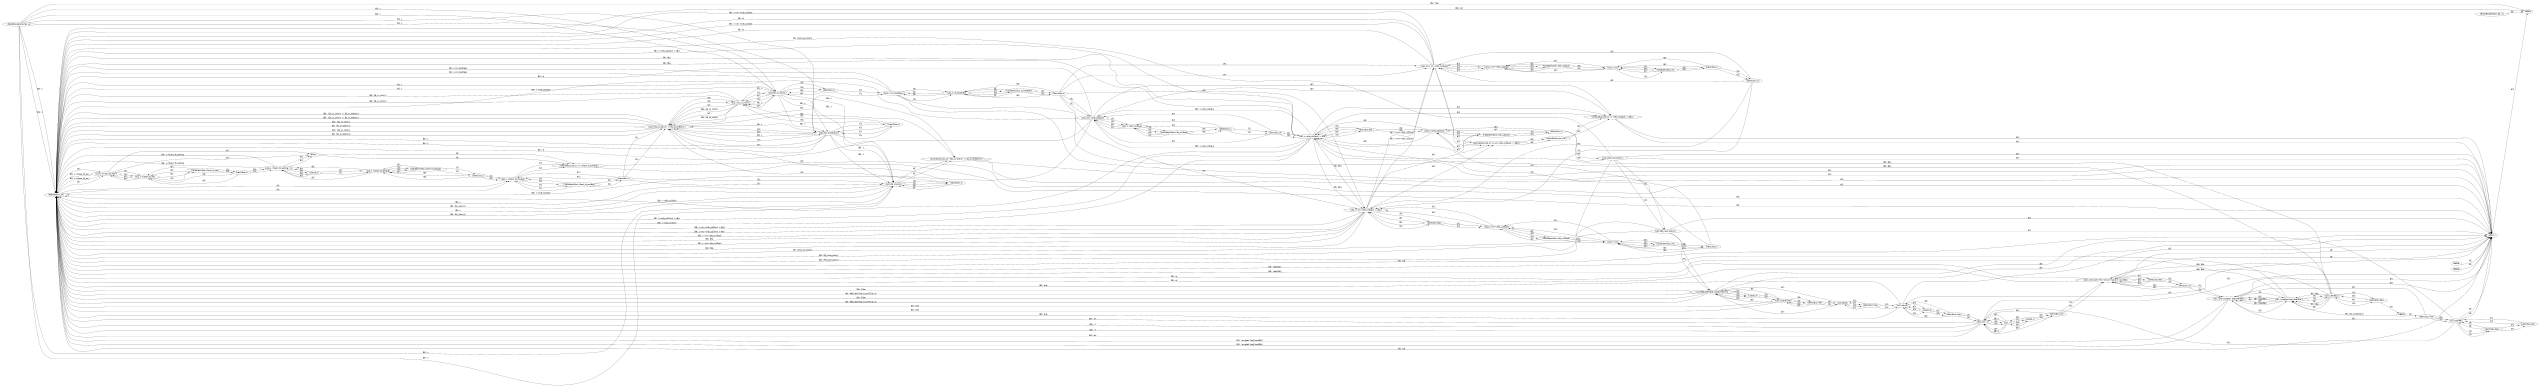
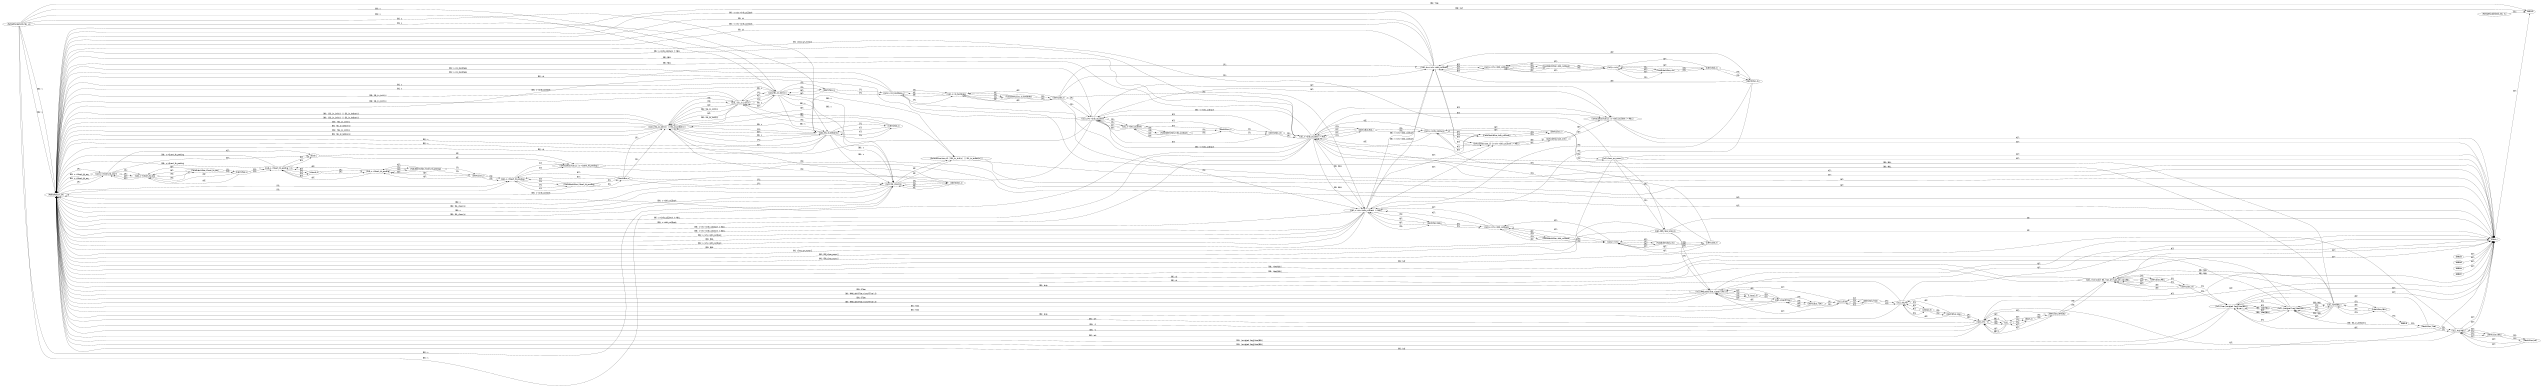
  digraph {
    fontname="IBM Plex Mono"
    rankdir=LR
    node [fontname="IBM Plex Mono"]
    edge [fontname="IBM Plex Mono"]
    n1 [label="(MethodReturn,int)"]
    n2 [label="(Call,s->tlsext_hb_pending)"]
    n3 [label="(Call,s->tlsext_hb_seq++)"]
    1000122
    n5 [label="(ControlStructure,if (s->tlsext_hb_pending))"]
    n6 [label="(FieldIdentifier,tlsext_hb_pending)"]
    n7 [label="(Block,)"]
    n8 [label="(Call,s->tlsext_hb_seq)"]
    n9 [label="(MethodParameterIn,SSL *s)"]
    n10 [label="(Call,SSL_in_before(s))"]
    n11 [label="(Call,SSL_clear(s))"]
    n12 [label="(Call,SSL_in_init(s))"]
    n13 [label="(Identifier,s)"]
    n14 [label="(Call,!SSL_in_init(s) || SSL_in_before(s))"]
    n15 [label="(ControlStructure,if (!SSL_in_init(s) || SSL_in_before(s)))"]
    n16 [label="(Identifier,s)"]
    n17 [label="(Identifier,s)"]
    n18 [label="(Call,!SSL_in_init(s))"]
    n19 [label="(MethodParameterOut,SSL *s)"]
    n20 [label="(Call,ERR_clear_error())"]
    n21 [label="(Block,)"]
    n22 [label="(Call,RAND_add(&Time,sizeof(Time),0))"]
    n23 [label="(Literal,0)"]
    n24 [label="(Call,clear_sys_error())"]
    n25 [label="(ControlStructure,if (s->info_callback != NULL))"]
    n26 [label="(Identifier,NULL)"]
    n27 [label="(Call,s->info_callback != NULL)"]
    n28 [label="(Call,s->info_callback)"]
    n29 [label="(Call,cb=s->info_callback)"]
    n30 [label="(Call,s->ctx->info_callback != NULL)"]
    n31 [label="(FieldIdentifier,info_callback)"]
    n32 [label="(Call,s->info_callback)"]
    n33 [label="(Identifier,NULL)"]
    n34 [label="(ControlStructure,if (s->ctx->info_callback != NULL))"]
    n35 [label="(Call,cb=s->ctx->info_callback)"]
    n36 [label="(Identifier,s)"]
    n37 [label="(FieldIdentifier,info_callback)"]
    n38 [label="(Identifier,cb)"]
    n39 [label="(Identifier,s)"]
    n40 [label="(ControlStructure,init)"]
    n41 [label="(Call,s->ctx->info_callback)"]
    n42 [label="(Call,s->ctx->info_callback)"]
    n43 [label="(FieldIdentifier,info_callback)"]
    n44 [label="(Call,s->ctx)"]
    n45 [label="(FieldIdentifier,ctx)"]
    n46 [label="(Identifier,s)"]
    n47 [label="(FieldIdentifier,info_callback)"]
    n48 [label="(Call,s->ctx)"]
    n49 [label="(FieldIdentifier,ctx)"]
    n50 [label="(Identifier,cb)"]
    n51 [label="(Identifier,s)"]
    n52 [label="(Call,s->in_handshake++)"]
    n53 [label="(Call,s->in_handshake)"]
    n54 [label="(FieldIdentifier,in_handshake)"]
    n55 [label="(Identifier,s)"]
    n56 [label="(Identifier,s)"]
    n57 [label="(Call,s->tlsext_hb_pending = 0)"]
    n58 [label="(Literal,0)"]
    n59 [label="(Call,s->tlsext_hb_pending)"]
    n60 [label="(FieldIdentifier,tlsext_hb_pending)"]
    n61 [label="(Identifier,s)"]
    n62 [label="(FieldIdentifier,tlsext_hb_seq)"]
    n63 [label="(Identifier,s)"]
    n64 [label="(Identifier,buf)"]
    n65 [label="(Call,*buf=NULL)"]
    n66 [label="(Identifier,NULL)"]
    n67 [label="(Call,Time=(unsigned long)time(NULL))"]
    n68 [label="(Call,(unsigned long)time(NULL))"]
    n69 [label="(Call,time(NULL))"]
    n70 [label="(Identifier,Time)"]
    n71 [label="(Identifier,NULL)"]
    n72 [label="(Call,(*cb)(const SSL *ssl,int type,int val)=NULL)"]
    1000133
    n74 [label="(Identifier,NULL)"]
    n75 [label="(Identifier,cb)"]
    n76 [label="(Call,-1)"]
-   n77 [label="(Literal,1)"]
+   n77 [label="(Block,1)"]
    n78 [label="(Call,ret= -1)"]
-   n79 [label="(Identifier,ret)"]
+   n79 [label="(Identifier,pending)"]
    n80 [label="(Call,skip=0)"]
    n81 [label="(Literal,0)"]
    n82 [label="(Identifier,skip)"]
    n83 [label="(Call,sizeof(Time))"]
    n84 [label="(Call,&Time)"]
    n85 [label="(Identifier,Time)"]
    n86 [label="(Identifier,Time)"]
    1000136
    1000140
+   1000146
+   1000147
    n1 -> n2 [label="CFG: "]
    n1 -> n2 [label="CFG: "]
    n1 -> n3 [label="CFG: "]
    n1 -> n3 [label="CFG: "]
    n1 -> 1000122 [label="DDG: buf"]
    n2 -> n5 [label="AST: "]
    n2 -> n5 [label="AST: "]
    n2 -> n6 [label="CFG: "]
    n2 -> n6 [label="CFG: "]
    n3 -> n1 [label="DDG: s->tlsext_hb_seq"]
    n3 -> n1 [label="DDG: s->tlsext_hb_seq"]
    n3 -> n7 [label="AST: "]
    n3 -> n7 [label="AST: "]
    n3 -> n8 [label="CFG: "]
    n3 -> n8 [label="CFG: "]
    n5 -> n21 [label="AST: "]
    n5 -> n21 [label="AST: "]
    n6 -> n2 [label="AST: "]
    n6 -> n2 [label="AST: "]
    n6 -> n56 [label="CFG: "]
    n6 -> n56 [label="CFG: "]
    n7 -> n5 [label="AST: "]
    n7 -> n5 [label="AST: "]
    n8 -> n3 [label="AST: "]
    n8 -> n3 [label="AST: "]
    n8 -> n62 [label="CFG: "]
    n8 -> n62 [label="CFG: "]
    n9 -> n1 [label="DDG: s"]
    n9 -> n1 [label="DDG: s"]
    n9 -> 1000122 [label="DDG: Time"]
    n9 -> n10 [label="DDG: s"]
    n9 -> n10 [label="DDG: s"]
    n9 -> n11 [label="DDG: s"]
    n9 -> n11 [label="DDG: s"]
    n9 -> n12 [label="DDG: s"]
    n9 -> n12 [label="DDG: s"]
    n10 -> n1 [label="DDG: s"]
    n10 -> n1 [label="DDG: s"]
    n10 -> n11 [label="DDG: s"]
    n10 -> n11 [label="DDG: s"]
    n10 -> n13 [label="CFG: "]
    n10 -> n13 [label="CFG: "]
    n10 -> n14 [label="AST: "]
    n10 -> n14 [label="DDG: s"]
    n10 -> n14 [label="AST: "]
    n10 -> n14 [label="DDG: s"]
    n11 -> n1 [label="DDG: SSL_clear(s)"]
    n11 -> n1 [label="DDG: s"]
    n11 -> n1 [label="DDG: SSL_clear(s)"]
    n11 -> n1 [label="DDG: s"]
    n11 -> n15 [label="AST: "]
    n11 -> n15 [label="AST: "]
    n11 -> n16 [label="CFG: "]
    n11 -> n16 [label="CFG: "]
    n12 -> n1 [label="DDG: s"]
    n12 -> n1 [label="DDG: s"]
    n12 -> n10 [label="DDG: s"]
    n12 -> n10 [label="DDG: s"]
    n12 -> n11 [label="DDG: s"]
    n12 -> n11 [label="DDG: s"]
    n12 -> n17 [label="CFG: "]
    n12 -> n17 [label="CFG: "]
    n12 -> n18 [label="AST: "]
    n12 -> n18 [label="DDG: s"]
    n12 -> n18 [label="AST: "]
    n12 -> n18 [label="DDG: s"]
    n13 -> n10 [label="AST: "]
    n13 -> n10 [label="AST: "]
    n13 -> n18 [label="CFG: "]
    n13 -> n18 [label="CFG: "]
    n14 -> n1 [label="DDG: SSL_in_before(s)"]
    n14 -> n1 [label="DDG: !SSL_in_init(s) || SSL_in_before(s)"]
    n14 -> n1 [label="DDG: !SSL_in_init(s)"]
    n14 -> n1 [label="DDG: SSL_in_before(s)"]
    n14 -> n1 [label="DDG: !SSL_in_init(s) || SSL_in_before(s)"]
    n14 -> n1 [label="DDG: !SSL_in_init(s)"]
    n14 -> n10 [label="CFG: "]
    n14 -> n10 [label="CFG: "]
    n14 -> n15 [label="AST: "]
    n14 -> n15 [label="AST: "]
    n14 -> n18 [label="CFG: "]
    n14 -> n18 [label="CFG: "]
    n15 -> n21 [label="AST: "]
    n15 -> n21 [label="AST: "]
    n16 -> n11 [label="AST: "]
    n16 -> n11 [label="AST: "]
    n16 -> n14 [label="CFG: "]
    n16 -> n14 [label="CFG: "]
    n17 -> n12 [label="AST: "]
    n17 -> n12 [label="AST: "]
    n17 -> n52 [label="CFG: "]
    n17 -> n52 [label="CFG: "]
    n18 -> n1 [label="DDG: SSL_in_init(s)"]
    n18 -> n1 [label="DDG: SSL_in_init(s)"]
    n18 -> n12 [label="CFG: "]
    n18 -> n12 [label="CFG: "]
    n18 -> n14 [label="AST: "]
    n18 -> n14 [label="DDG: SSL_in_init(s)"]
    n18 -> n14 [label="AST: "]
    n18 -> n14 [label="DDG: SSL_in_init(s)"]
    n19 -> 1000122 [label="SSL: "]
    n20 -> n1 [label="DDG: ERR_clear_error()"]
    n20 -> n1 [label="DDG: ERR_clear_error()"]
    n20 -> n21 [label="AST: "]
    n20 -> n21 [label="AST: "]
    n20 -> n22 [label="CFG: "]
    n20 -> n22 [label="CFG: "]
    n21 -> 1000122 [label="AST: "]
    n22 -> n1 [label="DDG: RAND_add(&Time,sizeof(Time),0)"]
    n22 -> n1 [label="DDG: &Time"]
    n22 -> n1 [label="DDG: RAND_add(&Time,sizeof(Time),0)"]
    n22 -> n1 [label="DDG: &Time"]
    n22 -> n21 [label="AST: "]
    n22 -> n21 [label="AST: "]
    n22 -> n23 [label="CFG: "]
    n22 -> n23 [label="CFG: "]
    n23 -> n22 [label="AST: "]
    n23 -> n22 [label="AST: "]
    n23 -> n83 [label="CFG: "]
    n23 -> n83 [label="CFG: "]
    n24 -> n1 [label="DDG: clear_sys_error()"]
    n24 -> n1 [label="DDG: clear_sys_error()"]
    n24 -> n20 [label="CFG: "]
    n24 -> n20 [label="CFG: "]
    n24 -> n21 [label="AST: "]
    n24 -> n21 [label="AST: "]
    n25 -> n21 [label="AST: "]
    n25 -> n21 [label="AST: "]
    n26 -> n27 [label="AST: "]
    n26 -> n27 [label="AST: "]
    n26 -> n28 [label="CFG: "]
    n26 -> n28 [label="CFG: "]
    n27 -> n1 [label="DDG: s->info_callback != NULL"]
    n27 -> n1 [label="DDG: NULL"]
    n27 -> n1 [label="DDG: s->info_callback"]
    n27 -> n1 [label="DDG: s->info_callback != NULL"]
    n27 -> n1 [label="DDG: NULL"]
    n27 -> n1 [label="DDG: s->info_callback"]
    n27 -> n25 [label="AST: "]
    n27 -> n25 [label="AST: "]
    n27 -> n26 [label="CFG: "]
    n27 -> n26 [label="CFG: "]
    n27 -> n29 [label="DDG: s->info_callback"]
    n27 -> n29 [label="DDG: s->info_callback"]
    n27 -> n30 [label="DDG: NULL"]
    n27 -> n30 [label="DDG: NULL"]
    n28 -> n27 [label="AST: "]
    n28 -> n27 [label="AST: "]
    n28 -> n31 [label="CFG: "]
    n28 -> n31 [label="CFG: "]
    n29 -> n1 [label="DDG: cb"]
    n29 -> n1 [label="DDG: s->info_callback"]
    n29 -> n1 [label="DDG: cb"]
    n29 -> n1 [label="DDG: s->info_callback"]
    n29 -> n25 [label="AST: "]
    n29 -> n25 [label="AST: "]
    n29 -> n32 [label="CFG: "]
    n29 -> n32 [label="CFG: "]
    n30 -> n1 [label="DDG: NULL"]
    n30 -> n1 [label="DDG: s->ctx->info_callback != NULL"]
    n30 -> n1 [label="DDG: s->ctx->info_callback"]
    n30 -> n1 [label="DDG: NULL"]
    n30 -> n1 [label="DDG: s->ctx->info_callback != NULL"]
    n30 -> n1 [label="DDG: s->ctx->info_callback"]
    n30 -> n33 [label="CFG: "]
    n30 -> n33 [label="CFG: "]
    n30 -> n34 [label="AST: "]
    n30 -> n34 [label="AST: "]
    n30 -> n35 [label="DDG: s->ctx->info_callback"]
    n30 -> n35 [label="DDG: s->ctx->info_callback"]
    n31 -> n28 [label="AST: "]
    n31 -> n28 [label="AST: "]
    n31 -> n36 [label="CFG: "]
    n31 -> n36 [label="CFG: "]
    n32 -> n29 [label="AST: "]
    n32 -> n29 [label="AST: "]
    n32 -> n37 [label="CFG: "]
    n32 -> n37 [label="CFG: "]
    n33 -> n30 [label="AST: "]
    n33 -> n30 [label="AST: "]
    n33 -> n41 [label="CFG: "]
    n33 -> n41 [label="CFG: "]
    n34 -> n40 [label="AST: "]
    n34 -> n40 [label="AST: "]
    n35 -> n1 [label="DDG: s->ctx->info_callback"]
    n35 -> n1 [label="DDG: cb"]
    n35 -> n1 [label="DDG: s->ctx->info_callback"]
    n35 -> n1 [label="DDG: cb"]
    n35 -> n34 [label="AST: "]
    n35 -> n34 [label="AST: "]
    n35 -> n42 [label="CFG: "]
    n35 -> n42 [label="CFG: "]
    n36 -> n24 [label="CFG: "]
    n36 -> n24 [label="CFG: "]
    n36 -> n28 [label="AST: "]
    n36 -> n28 [label="AST: "]
    n37 -> n32 [label="AST: "]
    n37 -> n32 [label="AST: "]
    n37 -> n39 [label="CFG: "]
    n37 -> n39 [label="CFG: "]
    n38 -> n27 [label="CFG: "]
    n38 -> n27 [label="CFG: "]
    n38 -> n29 [label="AST: "]
    n38 -> n29 [label="AST: "]
    n39 -> n32 [label="AST: "]
    n39 -> n32 [label="AST: "]
    n39 -> n38 [label="CFG: "]
    n39 -> n38 [label="CFG: "]
    n40 -> n25 [label="AST: "]
    n40 -> n25 [label="AST: "]
    n41 -> n30 [label="AST: "]
    n41 -> n30 [label="AST: "]
    n41 -> n43 [label="CFG: "]
    n41 -> n43 [label="CFG: "]
    n42 -> n35 [label="AST: "]
    n42 -> n35 [label="AST: "]
    n42 -> n47 [label="CFG: "]
    n42 -> n47 [label="CFG: "]
    n43 -> n41 [label="AST: "]
    n43 -> n41 [label="AST: "]
    n43 -> n44 [label="CFG: "]
    n43 -> n44 [label="CFG: "]
    n44 -> n41 [label="AST: "]
    n44 -> n41 [label="AST: "]
    n44 -> n45 [label="CFG: "]
    n44 -> n45 [label="CFG: "]
    n45 -> n44 [label="AST: "]
    n45 -> n44 [label="AST: "]
    n45 -> n46 [label="CFG: "]
    n45 -> n46 [label="CFG: "]
    n46 -> n27 [label="CFG: "]
    n46 -> n27 [label="CFG: "]
    n46 -> n44 [label="AST: "]
    n46 -> n44 [label="AST: "]
    n47 -> n42 [label="AST: "]
    n47 -> n42 [label="AST: "]
    n47 -> n48 [label="CFG: "]
    n47 -> n48 [label="CFG: "]
    n48 -> n42 [label="AST: "]
    n48 -> n42 [label="AST: "]
    n48 -> n49 [label="CFG: "]
    n48 -> n49 [label="CFG: "]
    n49 -> n48 [label="AST: "]
    n49 -> n48 [label="AST: "]
    n49 -> n51 [label="CFG: "]
    n49 -> n51 [label="CFG: "]
    n50 -> n30 [label="CFG: "]
    n50 -> n30 [label="CFG: "]
    n50 -> n35 [label="AST: "]
    n50 -> n35 [label="AST: "]
    n51 -> n48 [label="AST: "]
    n51 -> n48 [label="AST: "]
    n51 -> n50 [label="CFG: "]
    n51 -> n50 [label="CFG: "]
    n52 -> n1 [label="DDG: s->in_handshake"]
    n52 -> n1 [label="DDG: s->in_handshake"]
    n52 -> n21 [label="AST: "]
    n52 -> n21 [label="AST: "]
    n52 -> n53 [label="CFG: "]
    n52 -> n53 [label="CFG: "]
    n53 -> n52 [label="AST: "]
    n53 -> n52 [label="AST: "]
    n53 -> n54 [label="CFG: "]
    n53 -> n54 [label="CFG: "]
    n54 -> n53 [label="AST: "]
    n54 -> n53 [label="AST: "]
    n54 -> n55 [label="CFG: "]
    n54 -> n55 [label="CFG: "]
    n55 -> n29 [label="CFG: "]
    n55 -> n29 [label="CFG: "]
    n55 -> n30 [label="CFG: "]
    n55 -> n30 [label="CFG: "]
    n55 -> n35 [label="CFG: "]
    n55 -> n35 [label="CFG: "]
    n55 -> n53 [label="AST: "]
    n55 -> n53 [label="AST: "]
    n56 -> n2 [label="AST: "]
    n56 -> n2 [label="AST: "]
    n56 -> n11 [label="CFG: "]
    n56 -> n11 [label="CFG: "]
    n56 -> n14 [label="CFG: "]
    n56 -> n14 [label="CFG: "]
    n57 -> n1 [label="DDG: s->tlsext_hb_pending"]
    n57 -> n1 [label="DDG: s->tlsext_hb_pending"]
    n57 -> n7 [label="AST: "]
    n57 -> n7 [label="AST: "]
    n57 -> n58 [label="CFG: "]
    n57 -> n58 [label="CFG: "]
    n58 -> n57 [label="AST: "]
    n58 -> n57 [label="AST: "]
    n58 -> n59 [label="CFG: "]
    n58 -> n59 [label="CFG: "]
    n59 -> n57 [label="AST: "]
    n59 -> n57 [label="AST: "]
    n59 -> n60 [label="CFG: "]
    n59 -> n60 [label="CFG: "]
    n60 -> n59 [label="AST: "]
    n60 -> n59 [label="AST: "]
    n60 -> n61 [label="CFG: "]
    n60 -> n61 [label="CFG: "]
    n61 -> n2 [label="CFG: "]
    n61 -> n2 [label="CFG: "]
    n61 -> n59 [label="AST: "]
    n61 -> n59 [label="AST: "]
    n62 -> n8 [label="AST: "]
    n62 -> n8 [label="AST: "]
    n62 -> n63 [label="CFG: "]
    n62 -> n63 [label="CFG: "]
    n63 -> n8 [label="AST: "]
    n63 -> n8 [label="AST: "]
    n63 -> n57 [label="CFG: "]
    n63 -> n57 [label="CFG: "]
    n64 -> n65 [label="AST: "]
    n64 -> n65 [label="AST: "]
    n65 -> n1 [label="DDG: buf"]
    n65 -> n1 [label="DDG: buf"]
    n65 -> n21 [label="AST: "]
    n65 -> n21 [label="AST: "]
    n65 -> n66 [label="CFG: "]
    n65 -> n66 [label="CFG: "]
    n66 -> n64 [label="CFG: "]
    n66 -> n64 [label="CFG: "]
    n66 -> n65 [label="AST: "]
    n66 -> n65 [label="AST: "]
    n67 -> n1 [label="DDG: (unsigned long)time(NULL)"]
    n67 -> n1 [label="DDG: (unsigned long)time(NULL)"]
    n67 -> n21 [label="AST: "]
    n67 -> n21 [label="AST: "]
    n67 -> n68 [label="CFG: "]
    n67 -> n68 [label="CFG: "]
    n68 -> n1 [label="DDG: time(NULL)"]
    n68 -> n1 [label="DDG: time(NULL)"]
    n68 -> n67 [label="AST: "]
    n68 -> n67 [label="DDG: time(NULL)"]
    n68 -> n67 [label="AST: "]
    n68 -> n67 [label="DDG: time(NULL)"]
    n68 -> n69 [label="CFG: "]
    n68 -> n69 [label="CFG: "]
    n69 -> n27 [label="DDG: NULL"]
    n69 -> n27 [label="DDG: NULL"]
    n69 -> n68 [label="AST: "]
    n69 -> n68 [label="DDG: NULL"]
    n69 -> n68 [label="AST: "]
    n69 -> n68 [label="DDG: NULL"]
    n69 -> n71 [label="CFG: "]
    n69 -> n71 [label="CFG: "]
    n69 -> n72 [label="DDG: NULL"]
    n69 -> n72 [label="DDG: NULL"]
    n70 -> n65 [label="CFG: "]
    n70 -> n65 [label="CFG: "]
    n70 -> n67 [label="AST: "]
    n70 -> n67 [label="AST: "]
    n71 -> n69 [label="AST: "]
    n71 -> n69 [label="AST: "]
    n71 -> 1000133 [label="CFG: "]
    n72 -> n1 [label="DDG: cb"]
    n72 -> n1 [label="DDG: cb"]
    n72 -> n21 [label="AST: "]
    n72 -> n21 [label="AST: "]
    n72 -> n74 [label="CFG: "]
    n72 -> n74 [label="CFG: "]
    1000133 -> n68 [label="DDG: SSL_in_before(s)"]
    1000133 -> n70 [label="CFG: "]
    n74 -> n72 [label="AST: "]
    n74 -> n72 [label="AST: "]
    n74 -> n75 [label="CFG: "]
    n74 -> n75 [label="CFG: "]
    n75 -> n67 [label="CFG: "]
    n75 -> n67 [label="CFG: "]
    n75 -> n72 [label="AST: "]
    n75 -> n72 [label="AST: "]
    n76 -> n77 [label="CFG: "]
    n76 -> n77 [label="CFG: "]
    n76 -> n78 [label="AST: "]
    n76 -> n78 [label="DDG: 1"]
    n76 -> n78 [label="AST: "]
    n76 -> n78 [label="DDG: 1"]
    n77 -> n76 [label="AST: "]
    n77 -> n76 [label="AST: "]
    n77 -> n79 [label="CFG: "]
    n77 -> n79 [label="CFG: "]
    n78 -> n1 [label="DDG: -1"]
    n78 -> n1 [label="DDG: ret"]
    n78 -> n1 [label="DDG: -1"]
    n78 -> n1 [label="DDG: ret"]
    n78 -> n21 [label="AST: "]
    n78 -> n21 [label="AST: "]
    n78 -> n76 [label="CFG: "]
    n78 -> n76 [label="CFG: "]
    n79 -> n72 [label="CFG: "]
    n79 -> n72 [label="CFG: "]
    n79 -> n78 [label="AST: "]
    n79 -> n78 [label="AST: "]
    n80 -> n1 [label="DDG: skip"]
    n80 -> n1 [label="DDG: skip"]
    n80 -> n21 [label="AST: "]
    n80 -> n21 [label="AST: "]
    n80 -> n81 [label="CFG: "]
    n80 -> n81 [label="CFG: "]
    n81 -> n80 [label="AST: "]
    n81 -> n80 [label="AST: "]
    n81 -> n82 [label="CFG: "]
    n81 -> n82 [label="CFG: "]
    n82 -> n78 [label="CFG: "]
    n82 -> n78 [label="CFG: "]
    n82 -> n80 [label="AST: "]
    n82 -> n80 [label="AST: "]
    n83 -> n1 [label="DDG: Time"]
    n83 -> n1 [label="DDG: Time"]
    n83 -> n22 [label="AST: "]
    n83 -> n22 [label="AST: "]
    n83 -> n86 [label="CFG: "]
    n83 -> n86 [label="CFG: "]
    n84 -> n22 [label="AST: "]
    n84 -> n22 [label="AST: "]
    n84 -> n85 [label="CFG: "]
    n84 -> n85 [label="CFG: "]
    n85 -> n80 [label="CFG: "]
    n85 -> n80 [label="CFG: "]
    n85 -> n84 [label="AST: "]
    n85 -> n84 [label="AST: "]
    n86 -> n83 [label="AST: "]
    n86 -> n83 [label="AST: "]
    n86 -> n84 [label="CFG: "]
    n86 -> n84 [label="CFG: "]
    1000136 -> n21 [label="AST: "]
    1000140 -> n21 [label="AST: "]
+   1000146 -> n21 [label="AST: "]
+   1000147 -> n21 [label="AST: "]
  }
